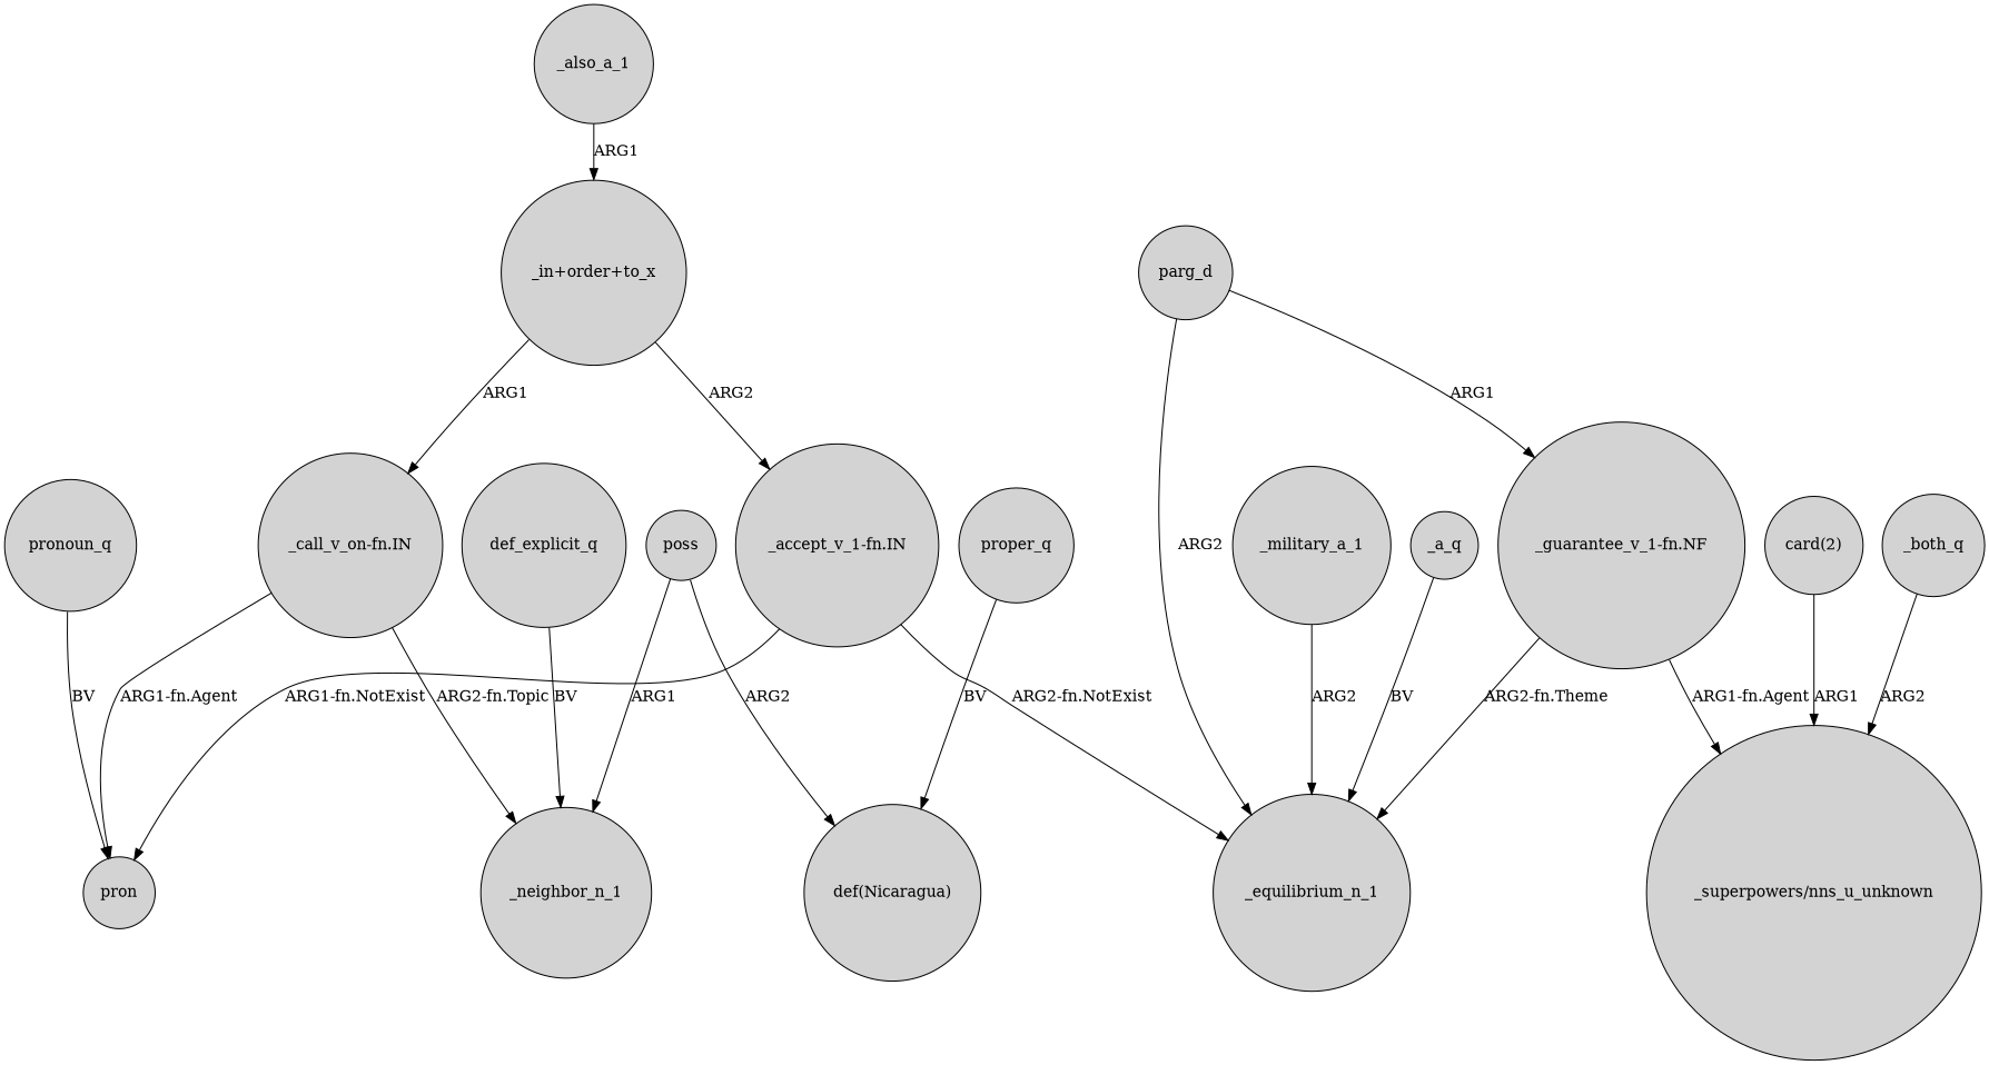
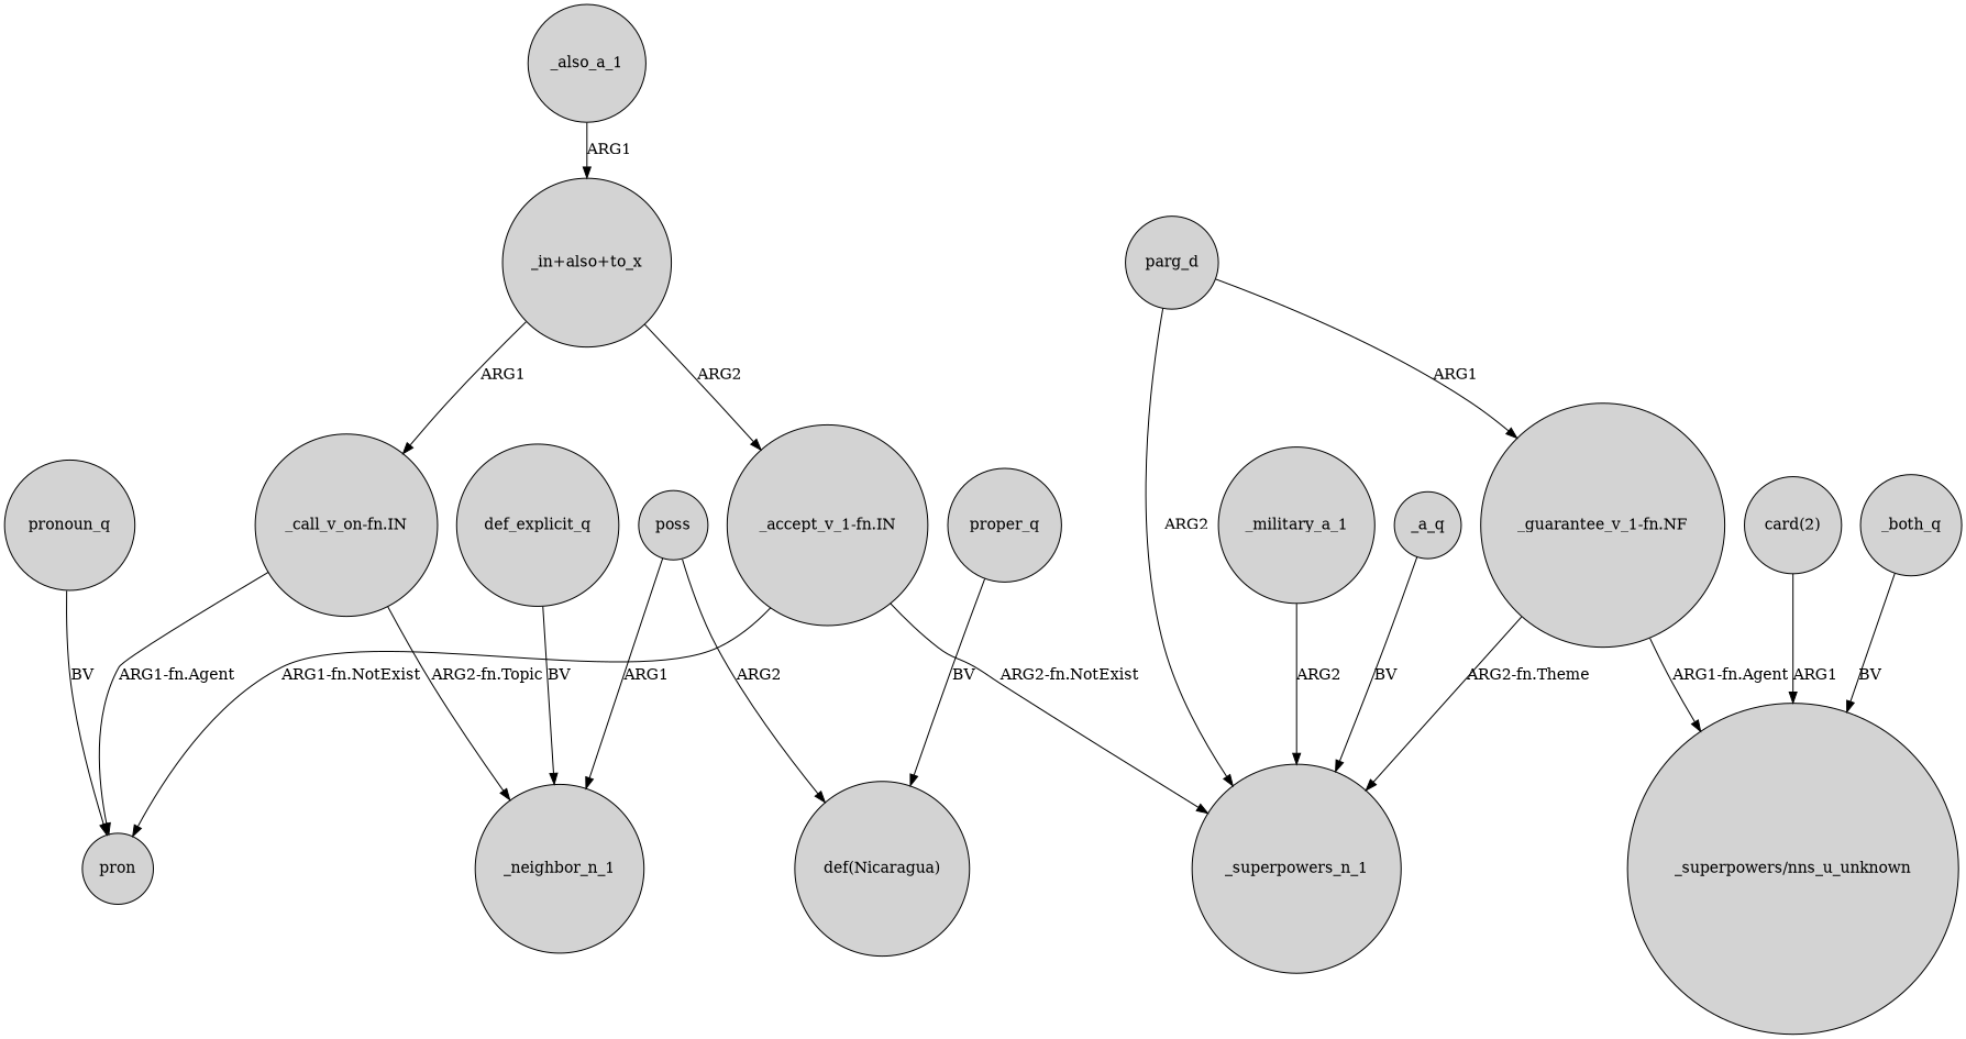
  digraph {
    node [shape=circle style=filled]
    _also_a_1
-   "_in+order+to_x"
+   "_in+order+to_x" [label="_in+also+to_x"]
    "_accept_v_1-fn.IN"
    "_call_v_on-fn.IN"
    pron
-   _equilibrium_n_1
+   _equilibrium_n_1 [label=_superpowers_n_1]
    _neighbor_n_1
    parg_d
    "_guarantee_v_1-fn.NF"
    "_superpowers/nns_u_unknown"
    poss
    n12 [label="def(Nicaragua)"]
    "card(2)"
    _military_a_1
    pronoun_q
    def_explicit_q
    proper_q
    _a_q
    _both_q
    _also_a_1 -> "_in+order+to_x" [label=ARG1]
    "_in+order+to_x" -> "_accept_v_1-fn.IN" [label=ARG2]
    "_in+order+to_x" -> "_call_v_on-fn.IN" [label=ARG1]
    "_accept_v_1-fn.IN" -> pron [label="ARG1-fn.NotExist"]
    "_accept_v_1-fn.IN" -> _equilibrium_n_1 [label="ARG2-fn.NotExist"]
    "_call_v_on-fn.IN" -> pron [label="ARG1-fn.Agent"]
    "_call_v_on-fn.IN" -> _neighbor_n_1 [label="ARG2-fn.Topic"]
    parg_d -> _equilibrium_n_1 [label=ARG2]
    parg_d -> "_guarantee_v_1-fn.NF" [label=ARG1]
    "_guarantee_v_1-fn.NF" -> _equilibrium_n_1 [label="ARG2-fn.Theme"]
    "_guarantee_v_1-fn.NF" -> "_superpowers/nns_u_unknown" [label="ARG1-fn.Agent"]
    poss -> _neighbor_n_1 [label=ARG1]
    poss -> n12 [label=ARG2]
    "card(2)" -> "_superpowers/nns_u_unknown" [label=ARG1]
    _military_a_1 -> _equilibrium_n_1 [label=ARG2]
    pronoun_q -> pron [label=BV]
    def_explicit_q -> _neighbor_n_1 [label=BV]
    proper_q -> n12 [label=BV]
    _a_q -> _equilibrium_n_1 [label=BV]
-   _both_q -> "_superpowers/nns_u_unknown" [label=ARG2]
+   _both_q -> "_superpowers/nns_u_unknown" [label=BV]
  }
